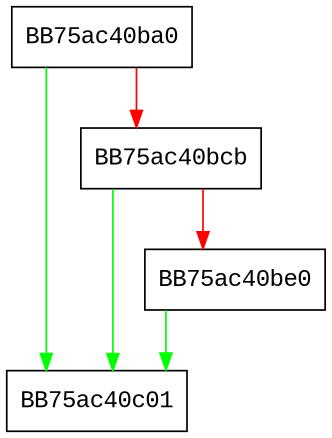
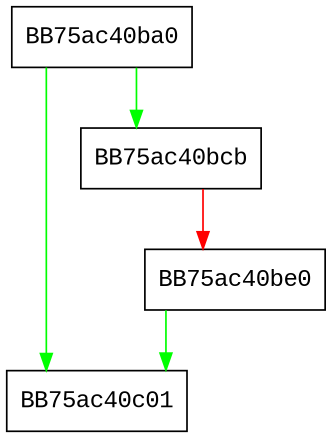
  digraph {
    fontname="Liberation Mono"
    splines=ortho
    node [fontname="Liberation Mono" shape=box]
    edge [color=green fontname="Liberation Mono"]
    BB75ac40ba0
    BB75ac40c01
    BB75ac40bcb
    BB75ac40be0
    BB75ac40ba0 -> BB75ac40c01
-   BB75ac40ba0 -> BB75ac40bcb [color=red]
-   BB75ac40bcb -> BB75ac40c01
+   BB75ac40ba0 -> BB75ac40bcb
    BB75ac40bcb -> BB75ac40be0 [color=red]
    BB75ac40be0 -> BB75ac40c01
  }
